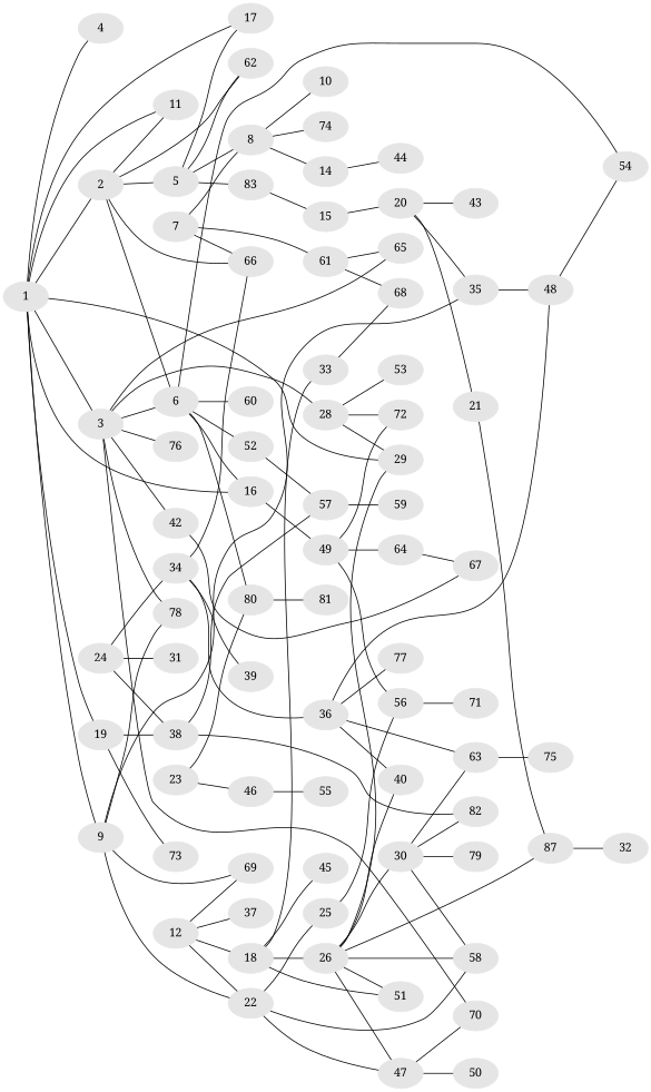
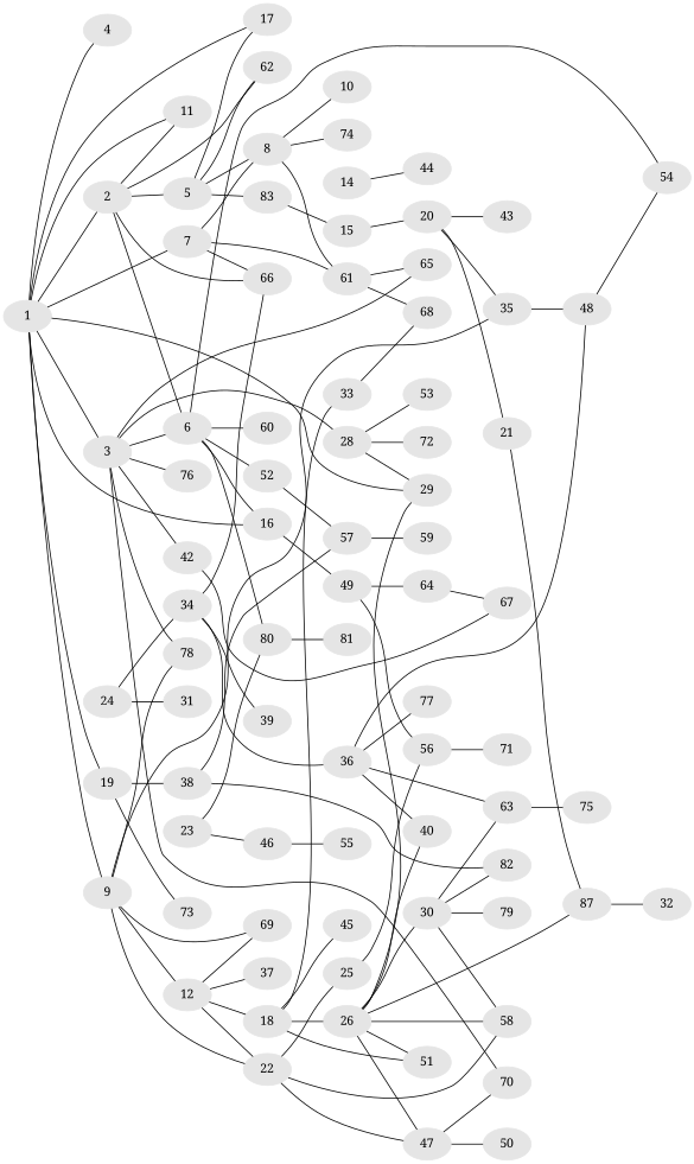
  graph {
    fontname="Noto Serif"
    rankdir=LR
    node [color=gray90 fontname="Noto Serif" style=filled]
    edge [fontname="Noto Serif"]
    1
    2
    3
    4
    7
    9
    11
    17
    19
    29
    16
    5
    6
    62
    66
    28
    42
    65
    70
    76
    78
    8
    61
    12
    22
    35
    69
    38
    73
    23
    80
    46
    n33 [label=83]
    52
    54
    60
    53
    72
    67
    10
    14
    74
    15
    49
    57
    81
    68
    44
    24
    31
    34
    18
    37
    25
    47
    58
    48
    26
    33
    45
    51
    20
    21
    43
    56
    64
    n67 [label=87]
    30
    40
    82
    32
    50
    55
    36
    39
    71
    63
    79
    75
    77
    59
    1 -- 2
    1 -- 3
    1 -- 4
+   1 -- 7
    1 -- 9
    1 -- 11
    1 -- 17
    1 -- 19
    1 -- 29
    1 -- 16
    2 -- 11
    2 -- 5
    2 -- 6
    2 -- 62
    2 -- 66
    3 -- 6
    3 -- 28
    3 -- 42
    3 -- 65
    3 -- 70
    3 -- 76
    3 -- 78
    7 -- 66
    7 -- 8
    7 -- 61
    9 -- 78
+   9 -- 12
    9 -- 22
    9 -- 35
    9 -- 69
    19 -- 38
    19 -- 73
    16 -- 49
    5 -- 17
    5 -- 62
    5 -- 8
    5 -- n33
    6 -- 16
    6 -- 80
    6 -- 52
    6 -- 54
    6 -- 60
    28 -- 29
    28 -- 53
    28 -- 72
    42 -- 67
    8 -- 10
-   8 -- 14
+   8 -- 61
    8 -- 74
    61 -- 65
    61 -- 68
    12 -- 22
    12 -- 69
    12 -- 18
    12 -- 37
    22 -- 25
    22 -- 47
    22 -- 58
    35 -- 48
    38 -- 57
    38 -- 82
    23 -- 80
    23 -- 46
    80 -- 81
    46 -- 55
    n33 -- 15
    52 -- 57
    14 -- 44
    15 -- 20
-   49 -- 72
    49 -- 56
    49 -- 64
    57 -- 59
-   24 -- 38
    24 -- 31
    24 -- 34
    34 -- 66
    34 -- 36
    34 -- 39
    18 -- 26
    18 -- 33
    18 -- 45
    18 -- 51
    25 -- 56
    47 -- 70
    47 -- 50
    48 -- 54
    26 -- 29
    26 -- 47
    26 -- 58
    26 -- 51
    26 -- n67
    26 -- 30
    26 -- 40
    33 -- 68
    20 -- 35
    20 -- 21
    20 -- 43
    21 -- n67
    56 -- 71
    64 -- 67
    n67 -- 32
    30 -- 58
    30 -- 82
    30 -- 63
    30 -- 79
    36 -- 48
    36 -- 40
    36 -- 63
    36 -- 77
    63 -- 75
  }
